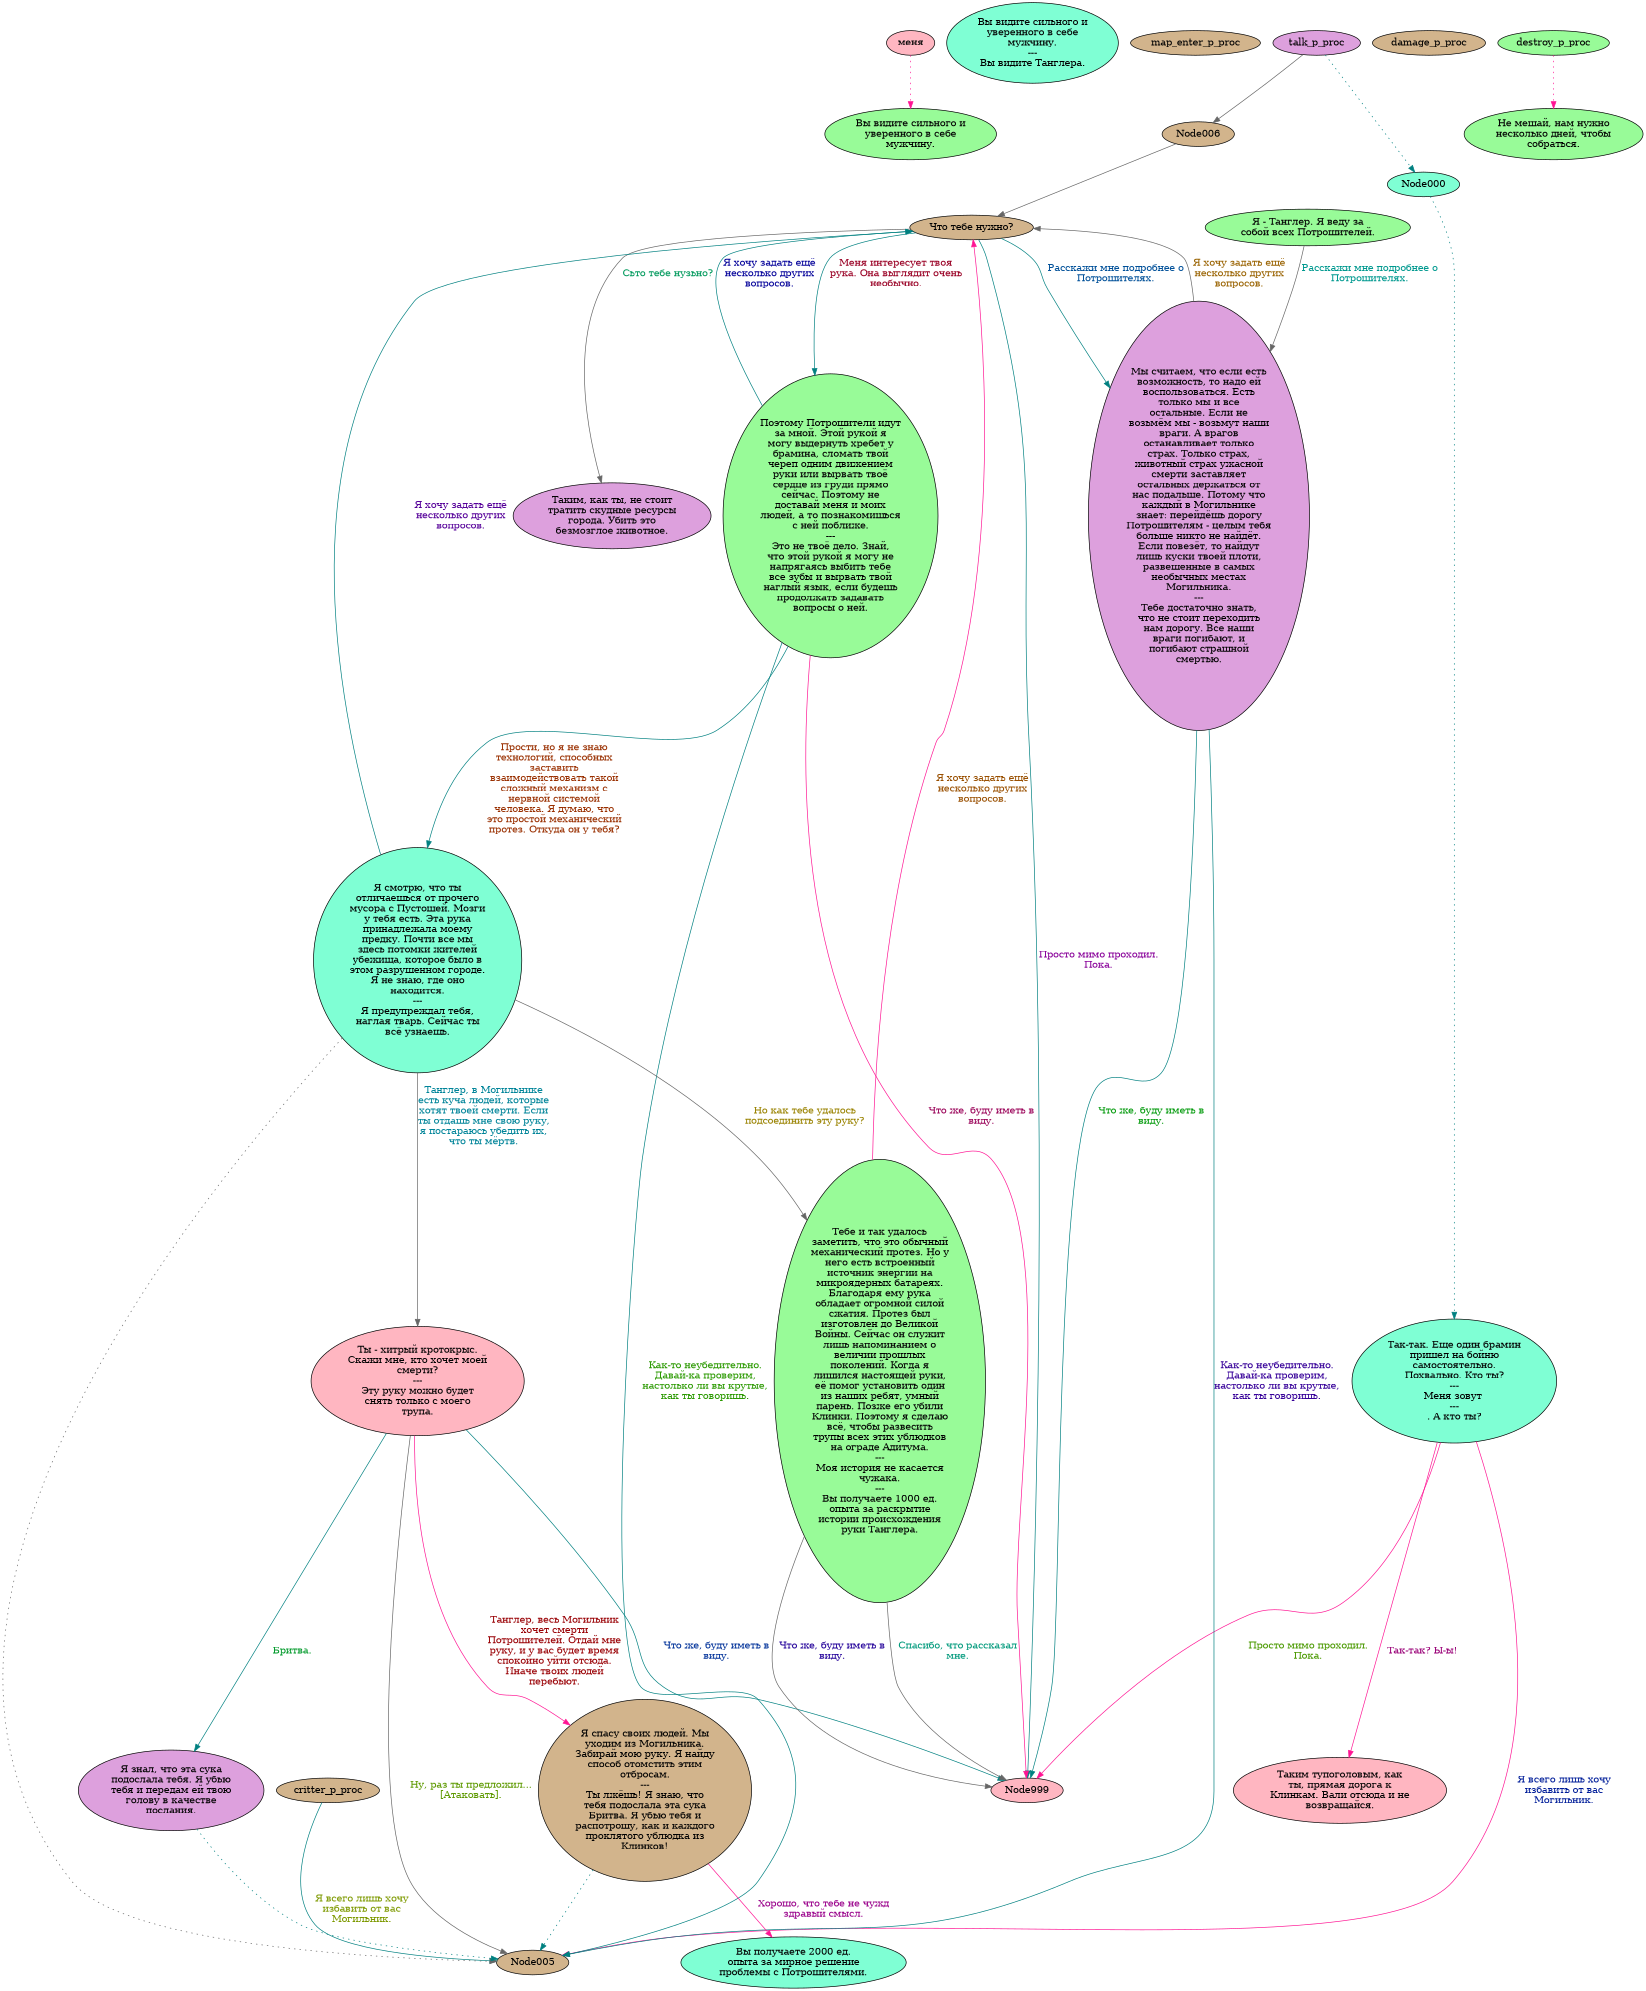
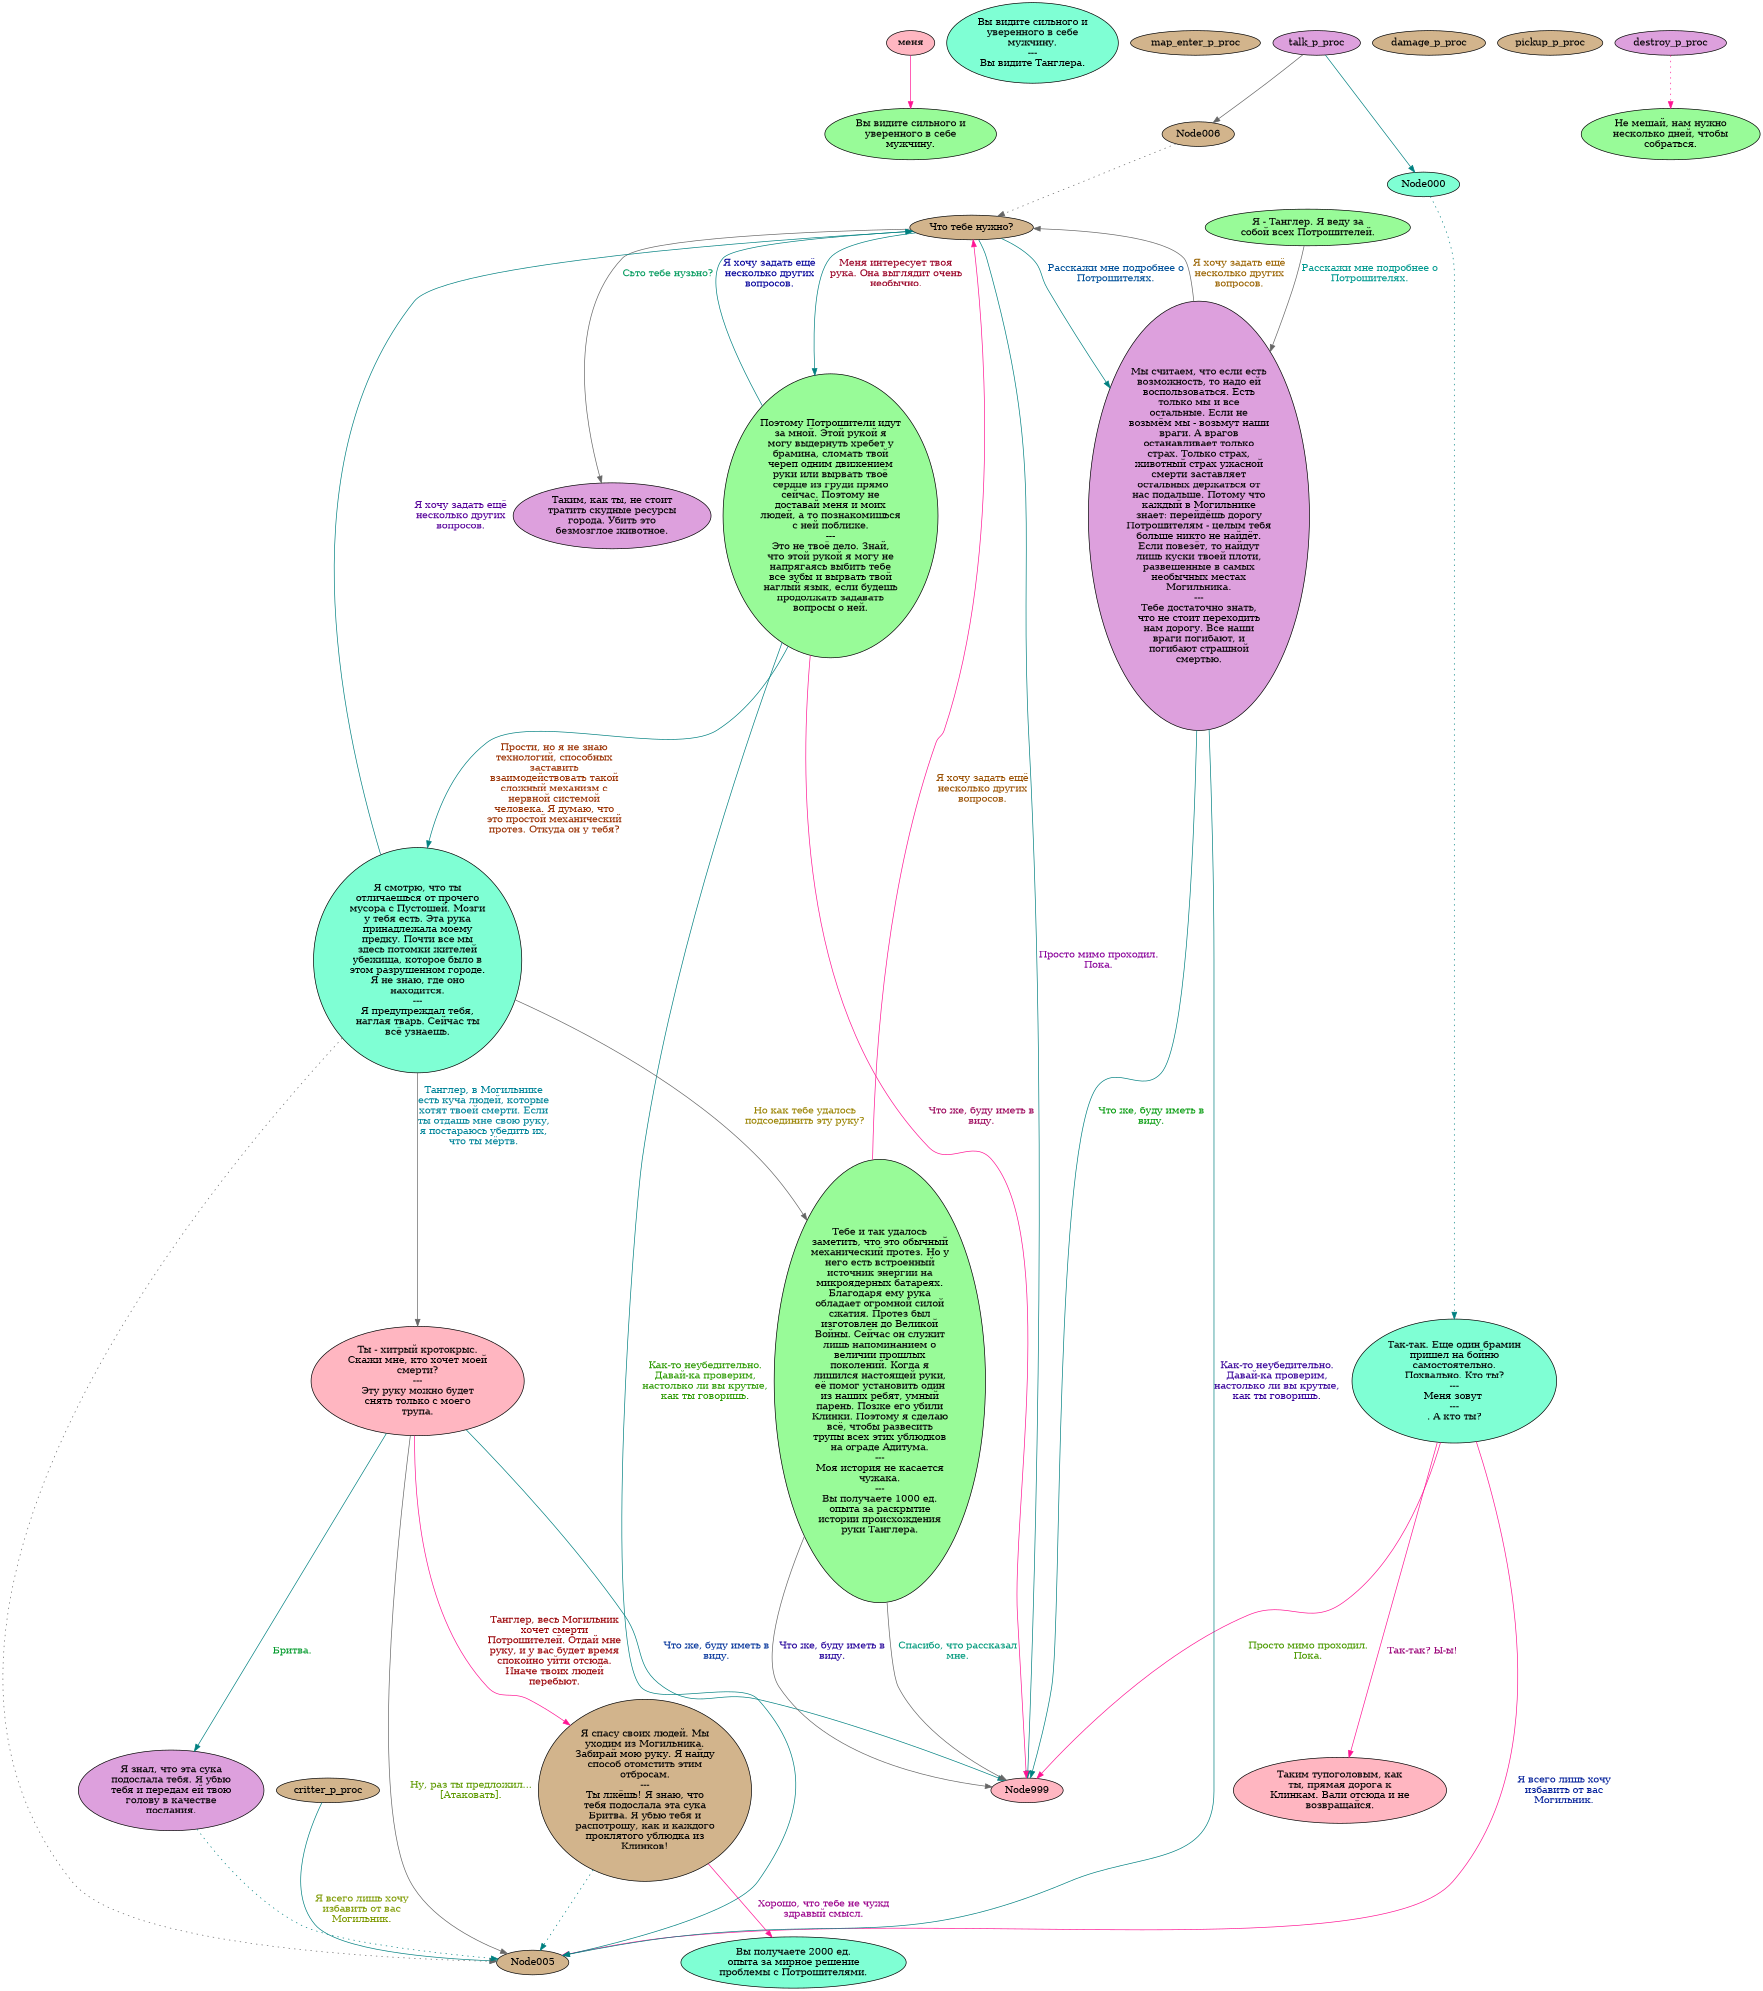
  digraph {
    node [color="#000000" fillcolor=tan style=filled]
    edge [color=teal]
    n1 [fillcolor=lightpink label="меня"]
    n2 [fillcolor=palegreen label="Вы видите сильного и\nуверенного в себе\nмужчину."]
    n3 [fillcolor=aquamarine label="Вы видите сильного и\nуверенного в себе\nмужчину.\n---\nВы видите Танглера."]
    map_enter_p_proc
    critter_p_proc
    Node005
    damage_p_proc
-   destroy_p_proc [fillcolor=palegreen]
+   pickup_p_proc
+   destroy_p_proc [fillcolor=plum]
    n10 [fillcolor=palegreen label="Не мешай, нам нужно\nнесколько дней, чтобы\nсобраться."]
    talk_p_proc [fillcolor=plum]
    Node000 [fillcolor=aquamarine]
    Node006
    n14 [fillcolor=aquamarine label="Так-так. Еще один брамин\nпришел на бойню\nсамостоятельно.\nПохвально. Кто ты?\n---\nМеня зовут \n---\n. А кто ты?"]
    n15 [label="Что тебе нужно?"]
    Node999 [fillcolor=lightpink]
    n17 [fillcolor=lightpink label="Таким тупоголовым, как\nты, прямая дорога к\nКлинкам. Вали отсюда и не\nвозвращайся."]
    n18 [fillcolor=plum label="Мы считаем, что если есть\nвозможность, то надо ей\nвоспользоваться. Есть\nтолько мы и все\nостальные. Если не\nвозьмём мы - возьмут наши\nвраги. А врагов\nостанавливает только\nстрах. Только страх,\nживотный страх ужасной\nсмерти заставляет\nостальных держаться от\nнас подальше. Потому что\nкаждый в Могильнике\nзнает: перейдёшь дорогу\nПотрошителям - целым тебя\nбольше никто не найдёт.\nЕсли повезёт, то найдут\nлишь куски твоей плоти,\nразвешенные в самых\nнеобычных местах\nМогильника.\n---\nТебе достаточно знать,\nчто не стоит переходить\nнам дорогу. Все наши\nвраги погибают, и\nпогибают страшной\nсмертью."]
    n19 [fillcolor=palegreen label="Поэтому Потрошители идут\nза мной. Этой рукой я\nмогу выдернуть хребет у\nбрамина, сломать твой\nчереп одним движением\nруки или вырвать твоё\nсердце из груди прямо\nсейчас. Поэтому не\nдоставай меня и моих\nлюдей, а то познакомишься\nс ней поближе.\n---\nЭто не твоё дело. Знай,\nчто этой рукой я могу не\nнапрягаясь выбить тебе\nвсе зубы и вырвать твой\nнаглый язык, если будешь\nпродолжать задавать\nвопросы о ней."]
    n20 [fillcolor=plum label="Таким, как ты, не стоит\nтратить скудные ресурсы\nгорода. Убить это\nбезмозглое животное."]
    n21 [fillcolor=palegreen label="Я - Танглер. Я веду за\nсобой всех Потрошителей."]
    n22 [fillcolor=aquamarine label="Я смотрю, что ты\nотличаешься от прочего\nмусора с Пустошей. Мозги\nу тебя есть. Эта рука\nпринадлежала моему\nпредку. Почти все мы\nздесь потомки жителей\nубежища, которое было в\nэтом разрушенном городе.\nЯ не знаю, где оно\nнаходится.\n---\nЯ предупреждал тебя,\nнаглая тварь. Сейчас ты\nвсё узнаешь."]
    n23 [fillcolor=lightpink label="Ты - хитрый кротокрыс.\nСкажи мне, кто хочет моей\nсмерти?\n---\nЭту руку можно будет\nснять только с моего\nтрупа."]
    n24 [fillcolor=palegreen label="Тебе и так удалось\nзаметить, что это обычный\nмеханический протез. Но у\nнего есть встроенный\nисточник энергии на\nмикроядерных батареях.\nБлагодаря ему рука\nобладает огромной силой\nсжатия. Протез был\nизготовлен до Великой\nВойны. Сейчас он служит\nлишь напоминанием о\nвеличии прошлых\nпоколений. Когда я\nлишился настоящей руки,\nеё помог установить один\nиз наших ребят, умный\nпарень. Позже его убили\nКлинки. Поэтому я сделаю\nвсё, чтобы развесить\nтрупы всех этих ублюдков\nна ограде Адитума.\n---\nМоя история не касается\nчужака.\n---\nВы получаете 1000 ед.\nопыта за раскрытие\nистории происхождения\nруки Танглера."]
    n25 [fillcolor=plum label="Я знал, что эта сука\nподослала тебя. Я убью\nтебя и передам ей твою\nголову в качестве\nпослания."]
    n26 [label="Я спасу своих людей. Мы\nуходим из Могильника.\nЗабирай мою руку. Я найду\nспособ отомстить этим\nотбросам.\n---\nТы лжёшь! Я знаю, что\nтебя подослала эта сука\nБритва. Я убью тебя и\nраспотрошу, как и каждого\nпроклятого ублюдка из\nКлинков!"]
    n27 [fillcolor=aquamarine label="Вы получаете 2000 ед.\nопыта за мирное решение\nпроблемы с Потрошителями."]
-   n1 -> n2 [color=deeppink style=dotted]
+   n1 -> n2 [color=deeppink style=solid]
    critter_p_proc -> Node005 [fontcolor="#7D9900" label="Я всего лишь хочу\nизбавить от вас\nМогильник."]
    destroy_p_proc -> n10 [color=deeppink style=dotted]
-   talk_p_proc -> Node000 [style=dotted]
+   talk_p_proc -> Node000 [style=solid]
    talk_p_proc -> Node006 [color=gray40 style=solid]
    Node000 -> n14 [style=dotted]
-   Node006 -> n15 [color=gray40 style=solid]
+   Node006 -> n15 [color=gray40 style=dotted]
    n14 -> Node005 [color=deeppink fontcolor="#001D99" label="Я всего лишь хочу\nизбавить от вас\nМогильник."]
    n14 -> Node999 [color=deeppink fontcolor="#4A9900" label="Просто мимо проходил.\nПока."]
    n14 -> n17 [color=deeppink fontcolor="#990077" label="Так-так? Ы-ы!"]
    n15 -> Node999 [fontcolor="#880099" label="Просто мимо проходил.\nПока."]
    n15 -> n18 [fontcolor="#005099" label="Расскажи мне подробнее о\nПотрошителях."]
    n15 -> n19 [fontcolor="#990024" label="Меня интересует твоя\nрука. Она выглядит очень\nнеобычно."]
    n15 -> n20 [color=gray40 fontcolor="#00995C" label="Сьто тебе нузьно?"]
    n18 -> Node005 [fontcolor="#360099" label="Как-то неубедительно.\nДавай-ка проверим,\nнастолько ли вы крутые,\nкак ты говоришь."]
    n18 -> n15 [color=gray40 fontcolor="#996200" label="Я хочу задать ещё\nнесколько других\nвопросов."]
    n18 -> Node999 [fontcolor="#009909" label="Что же, буду иметь в\nвиду."]
    n19 -> Node005 [fontcolor="#2A9900" label="Как-то неубедительно.\nДавай-ка проверим,\nнастолько ли вы крутые,\nкак ты говоришь."]
    n19 -> n15 [fontcolor="#020099" label="Я хочу задать ещё\nнесколько других\nвопросов."]
    n19 -> Node999 [color=deeppink fontcolor="#990057" label="Что же, буду иметь в\nвиду."]
    n19 -> n22 [fontcolor="#992F00" label="Прости, но я не знаю\nтехнологий, способных\nзаставить\nвзаимодействовать такой\nсложный механизм с\nнервной системой\nчеловека. Я думаю, что\nэто простой механический\nпротез. Откуда он у тебя?"]
    n21 -> n18 [color=gray40 fontcolor="#00998F" label="Расскажи мне подробнее о\nПотрошителях."]
    n22 -> Node005 [color=gray40 style=dotted]
    n22 -> n15 [fontcolor="#550099" label="Я хочу задать ещё\nнесколько других\nвопросов."]
    n22 -> n23 [color=gray40 fontcolor="#008499" label="Танглер, в Могильнике\nесть куча людей, которые\nхотят твоей смерти. Если\nты отдашь мне свою руку,\nя постараюсь убедить их,\nчто ты мёртв."]
    n22 -> n24 [color=gray40 fontcolor="#998200" label="Но как тебе удалось\nподсоединить эту руку?"]
    n23 -> Node005 [color=gray40 fontcolor="#5D9900" label="Ну, раз ты предложил...\n[Атаковать]."]
    n23 -> Node999 [fontcolor="#003199" label="Что же, буду иметь в\nвиду."]
    n23 -> n25 [fontcolor="#009929" label="Бритва."]
    n23 -> n26 [color=deeppink fontcolor="#990004" label="Танглер, весь Могильник\nхочет смерти\nПотрошителей. Отдай мне\nруку, и у вас будет время\nспокойно уйти отсюда.\nИначе твоих людей\nперебьют."]
    n24 -> n15 [color=deeppink fontcolor="#994F00" label="Я хочу задать ещё\nнесколько других\nвопросов."]
    n24 -> Node999 [color=gray40 fontcolor="#00997B" label="Спасибо, что рассказал\nмне."]
    n24 -> Node999 [color=gray40 fontcolor="#220099" label="Что же, буду иметь в\nвиду."]
    n25 -> Node005 [style=dotted]
    n26 -> Node005 [style=dotted]
    n26 -> n27 [color=deeppink fontcolor="#99008A" label="Хорошо, что тебе не чужд\nздравый смысл."]
  }
